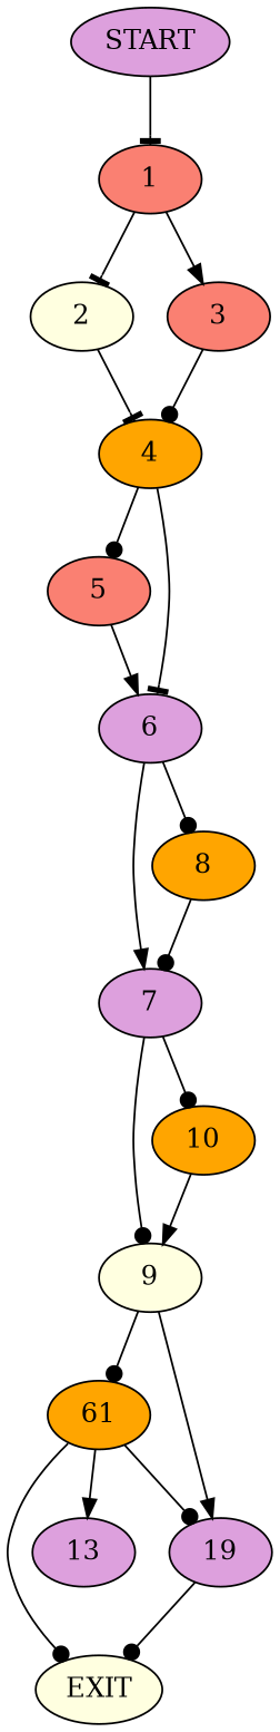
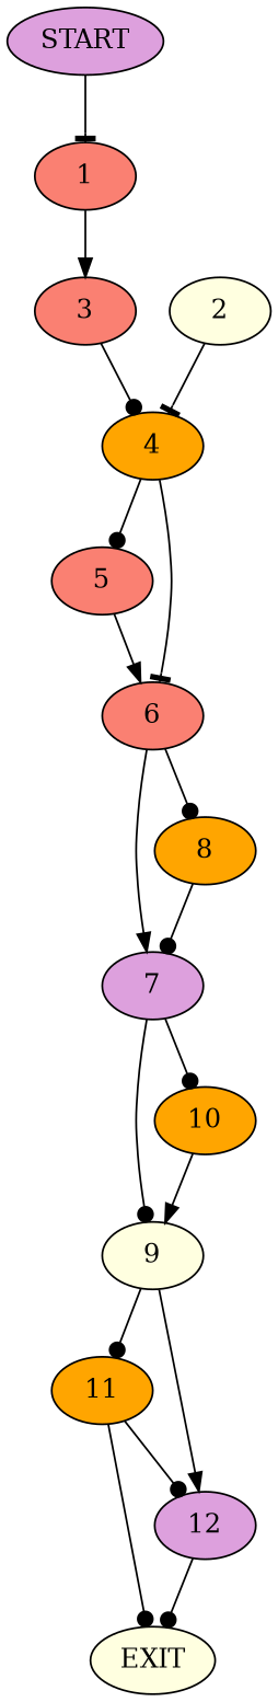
  digraph {
    node [fillcolor=plum style=filled]
    edge [arrowhead=dot]
    n1 [label=START]
    1 [fillcolor=salmon]
    2 [fillcolor=lightyellow]
    3 [fillcolor=salmon]
    n5 [fillcolor=lightyellow label=EXIT]
    4 [fillcolor=orange]
    5 [fillcolor=salmon]
-   6
+   6 [fillcolor=salmon]
    7
    8 [fillcolor=orange]
    9 [fillcolor=lightyellow]
    10 [fillcolor=orange]
-   11 [fillcolor=orange label=61]
-   12 [label=19]
-   13
+   11 [fillcolor=orange]
+   12
    n1 -> 1 [arrowhead=tee]
-   1 -> 2 [arrowhead=tee]
    1 -> 3 [arrowhead=normal]
    2 -> 4 [arrowhead=tee]
    3 -> 4
    4 -> 5
    4 -> 6 [arrowhead=tee]
    5 -> 6 [arrowhead=normal]
    6 -> 7 [arrowhead=normal]
    6 -> 8
    7 -> 9
    7 -> 10
    8 -> 7
    9 -> 11
    9 -> 12 [arrowhead=normal]
    10 -> 9 [arrowhead=normal]
    11 -> n5
    11 -> 12
-   11 -> 13 [arrowhead=normal]
    12 -> n5
  }
